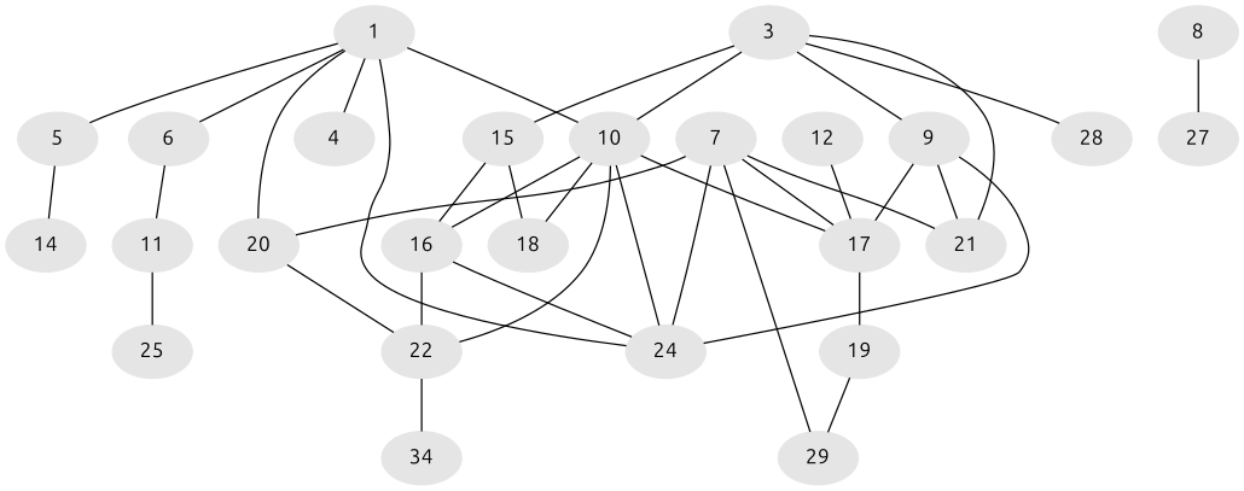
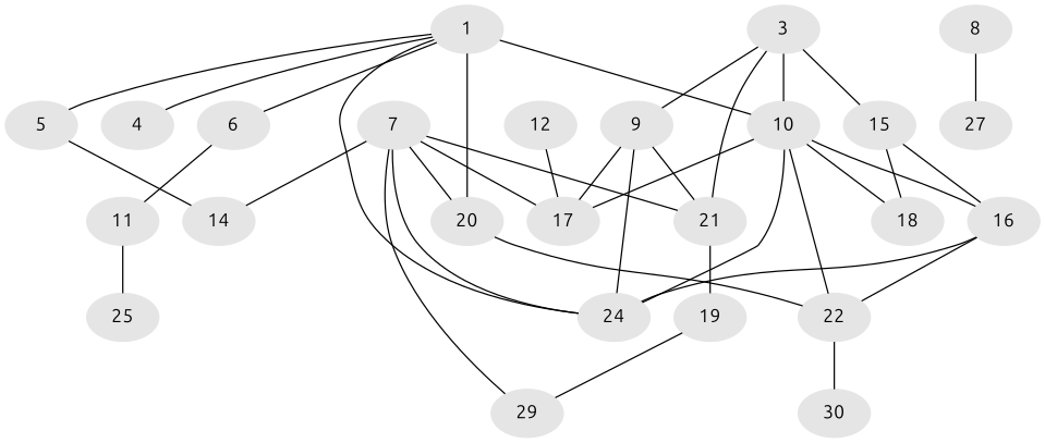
  graph {
    fontname=Ubuntu
    node [color=gray90 fontname=Ubuntu style=filled]
    edge [fontname=Ubuntu weight=1.0]
    1
    4
    5
    6
    10
    20
    24
    14
    11
    17
    16
    22
    18
    3
    9
    15
    21
-   28
    25
    7
    29
    19
    8
    27
-   30 [label=34]
+   30
    12
    1 -- 4
    1 -- 5
    1 -- 6
    1 -- 10 [weight=4.0]
    1 -- 20 [weight=2.0]
    1 -- 24
    5 -- 14
    6 -- 11
    10 -- 24
    10 -- 17
    10 -- 16
    10 -- 22 [weight=2.0]
    10 -- 18
    20 -- 22
    11 -- 25
-   17 -- 19
+   21 -- 19
    16 -- 24
    16 -- 22 [weight=2.0]
    22 -- 30
    3 -- 10
    3 -- 9 [weight=2.0]
    3 -- 15 [weight=3.0]
    3 -- 21
-   3 -- 28
    9 -- 24
    9 -- 17 [weight=2.0]
    9 -- 21
    15 -- 16
    15 -- 18
    7 -- 20
    7 -- 24
+   7 -- 14
    7 -- 17
    7 -- 21
    7 -- 29
    19 -- 29
    8 -- 27
    12 -- 17
  }
